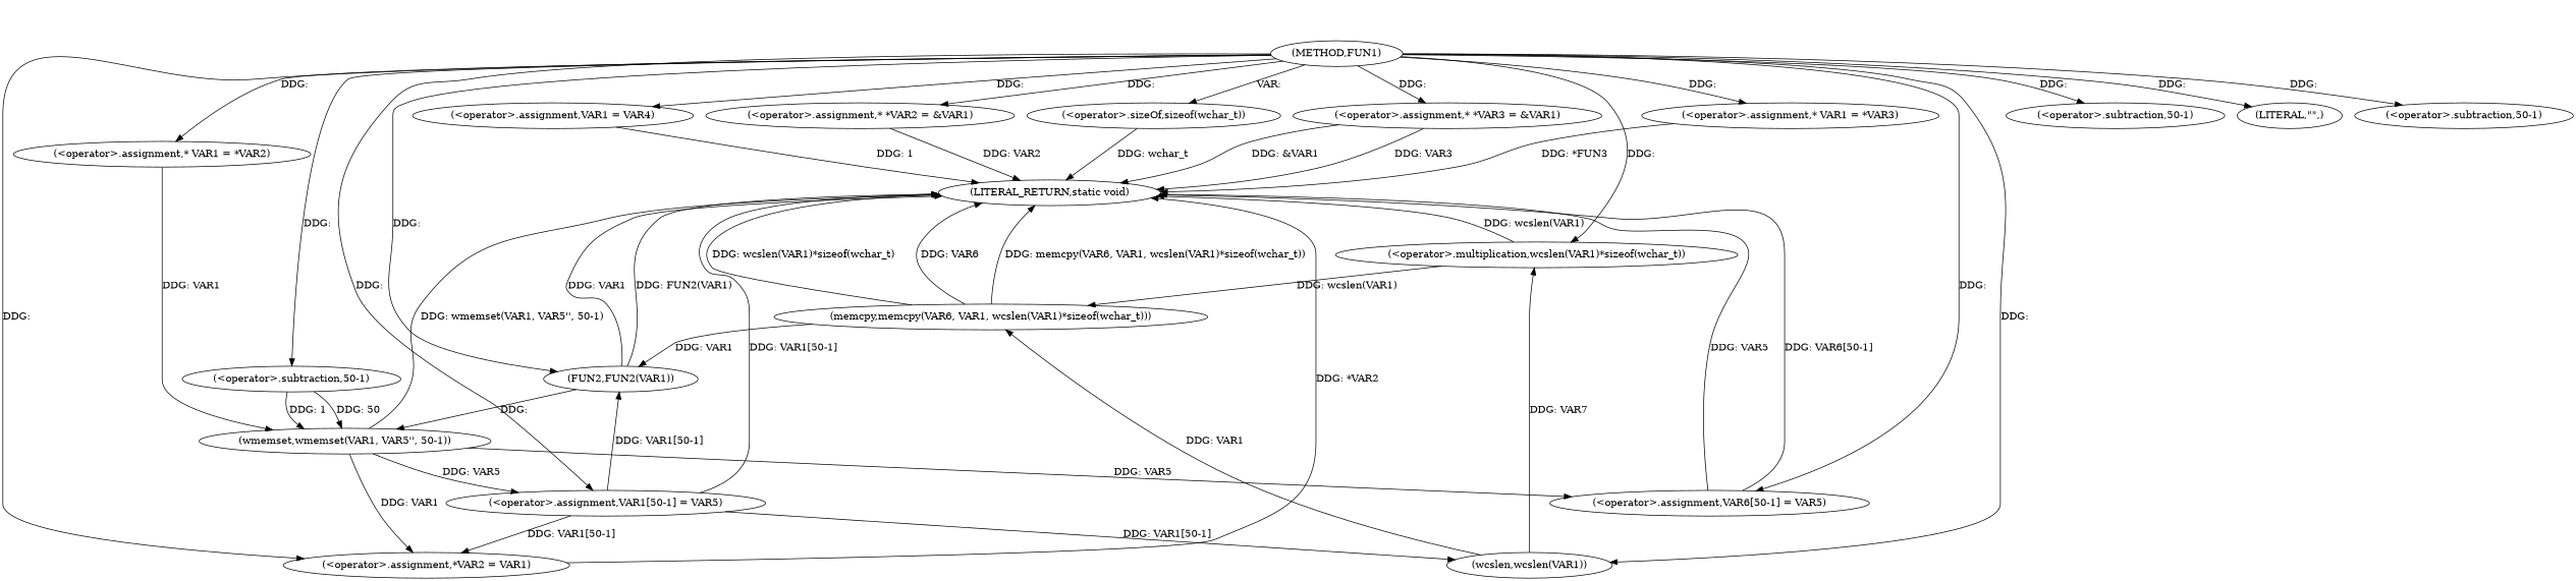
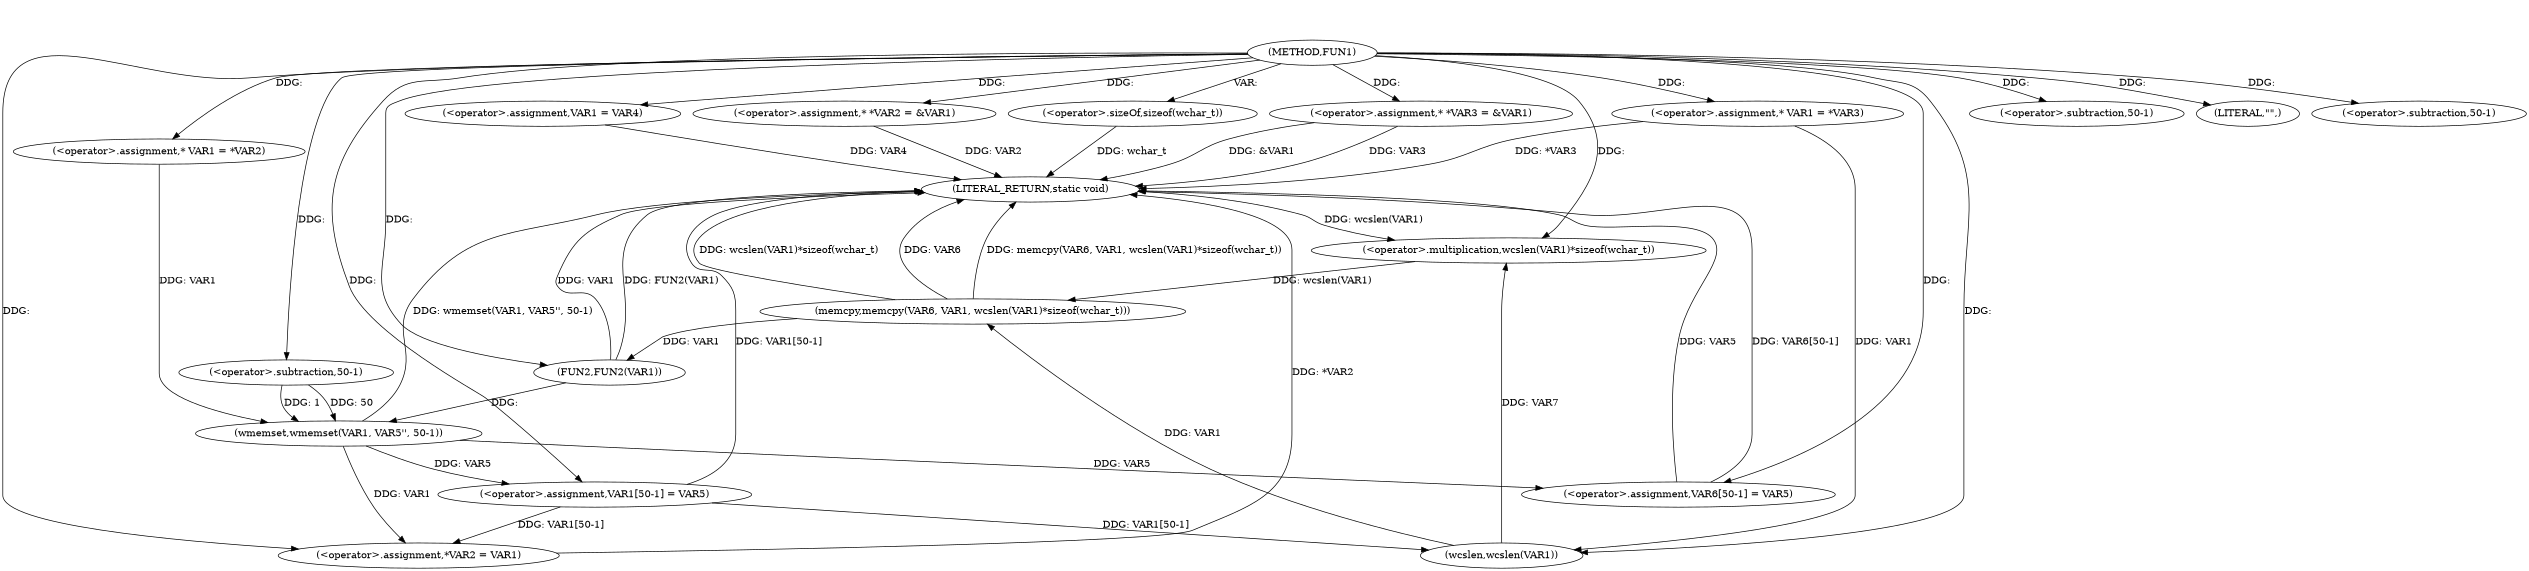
  digraph {
    n1 [label="(METHOD,FUN1)"]
    n2 [label="(<operator>.assignment,* *VAR2 = &VAR1)"]
    n3 [label="(<operator>.assignment,* *VAR3 = &VAR1)"]
    n4 [label="(<operator>.assignment,VAR1 = VAR4)"]
    n5 [label="(<operator>.assignment,* VAR1 = *VAR2)"]
    n6 [label="(<operator>.subtraction,50-1)"]
    n7 [label="(<operator>.assignment,VAR1[50-1] = VAR5)"]
    n8 [label="(<operator>.subtraction,50-1)"]
    n9 [label="(<operator>.assignment,*VAR2 = VAR1)"]
    n10 [label="(<operator>.assignment,* VAR1 = *VAR3)"]
    n11 [label="(LITERAL,\"\",)"]
    n12 [label="(<operator>.multiplication,wcslen(VAR1)*sizeof(wchar_t))"]
    n13 [label="(wcslen,wcslen(VAR1))"]
    n14 [label="(<operator>.sizeOf,sizeof(wchar_t))"]
    n15 [label="(<operator>.assignment,VAR6[50-1] = VAR5)"]
    n16 [label="(<operator>.subtraction,50-1)"]
    n17 [label="(FUN2,FUN2(VAR1))"]
    n18 [label="(LITERAL_RETURN,static void)"]
    n19 [label="(wmemset,wmemset(VAR1, VAR5'', 50-1))"]
    n20 [label="(memcpy,memcpy(VAR6, VAR1, wcslen(VAR1)*sizeof(wchar_t)))"]
    n1 -> n2 [label="DDG: "]
    n1 -> n3 [label="DDG: "]
    n1 -> n4 [label="DDG: "]
    n1 -> n5 [label="DDG: "]
    n1 -> n6 [label="DDG: "]
    n1 -> n7 [label="DDG: "]
    n1 -> n8 [label="DDG: "]
    n1 -> n9 [label="DDG: "]
    n1 -> n10 [label="DDG: "]
    n1 -> n11 [label="DDG: "]
    n1 -> n12 [label="DDG: "]
    n1 -> n13 [label="DDG: "]
    n1 -> n14 [label="VAR: "]
    n1 -> n15 [label="DDG: "]
    n1 -> n16 [label="DDG: "]
    n1 -> n17 [label="DDG: "]
    n2 -> n18 [label="DDG: VAR2"]
    n3 -> n18 [label="DDG: VAR3"]
    n3 -> n18 [label="DDG: &VAR1"]
-   n4 -> n18 [label="DDG: 1"]
+   n4 -> n18 [label="DDG: VAR4"]
    n5 -> n19 [label="DDG: VAR1"]
    n6 -> n19 [label="DDG: 50"]
    n6 -> n19 [label="DDG: 1"]
    n7 -> n9 [label="DDG: VAR1[50-1]"]
    n7 -> n13 [label="DDG: VAR1[50-1]"]
-   n7 -> n17 [label="DDG: VAR1[50-1]"]
    n7 -> n18 [label="DDG: VAR1[50-1]"]
    n9 -> n18 [label="DDG: *VAR2"]
-   n10 -> n18 [label="DDG: *FUN3"]
-   n12 -> n18 [label="DDG: wcslen(VAR1)"]
+   n10 -> n13 [label="DDG: VAR1"]
+   n10 -> n18 [label="DDG: *VAR3"]
+   n18 -> n12 [label="DDG: wcslen(VAR1)"]
    n12 -> n20 [label="DDG: wcslen(VAR1)"]
    n13 -> n12 [label="DDG: VAR7"]
    n13 -> n20 [label="DDG: VAR1"]
    n14 -> n18 [label="DDG: wchar_t"]
    n15 -> n18 [label="DDG: VAR6[50-1]"]
    n15 -> n18 [label="DDG: VAR5"]
    n17 -> n18 [label="DDG: VAR1"]
    n17 -> n18 [label="DDG: FUN2(VAR1)"]
    n17 -> n19 [label="DDG: "]
    n19 -> n7 [label="DDG: VAR5"]
    n19 -> n9 [label="DDG: VAR1"]
    n19 -> n15 [label="DDG: VAR5"]
    n19 -> n18 [label="DDG: wmemset(VAR1, VAR5'', 50-1)"]
    n20 -> n17 [label="DDG: VAR1"]
    n20 -> n18 [label="DDG: wcslen(VAR1)*sizeof(wchar_t)"]
    n20 -> n18 [label="DDG: VAR6"]
    n20 -> n18 [label="DDG: memcpy(VAR6, VAR1, wcslen(VAR1)*sizeof(wchar_t))"]
  }
